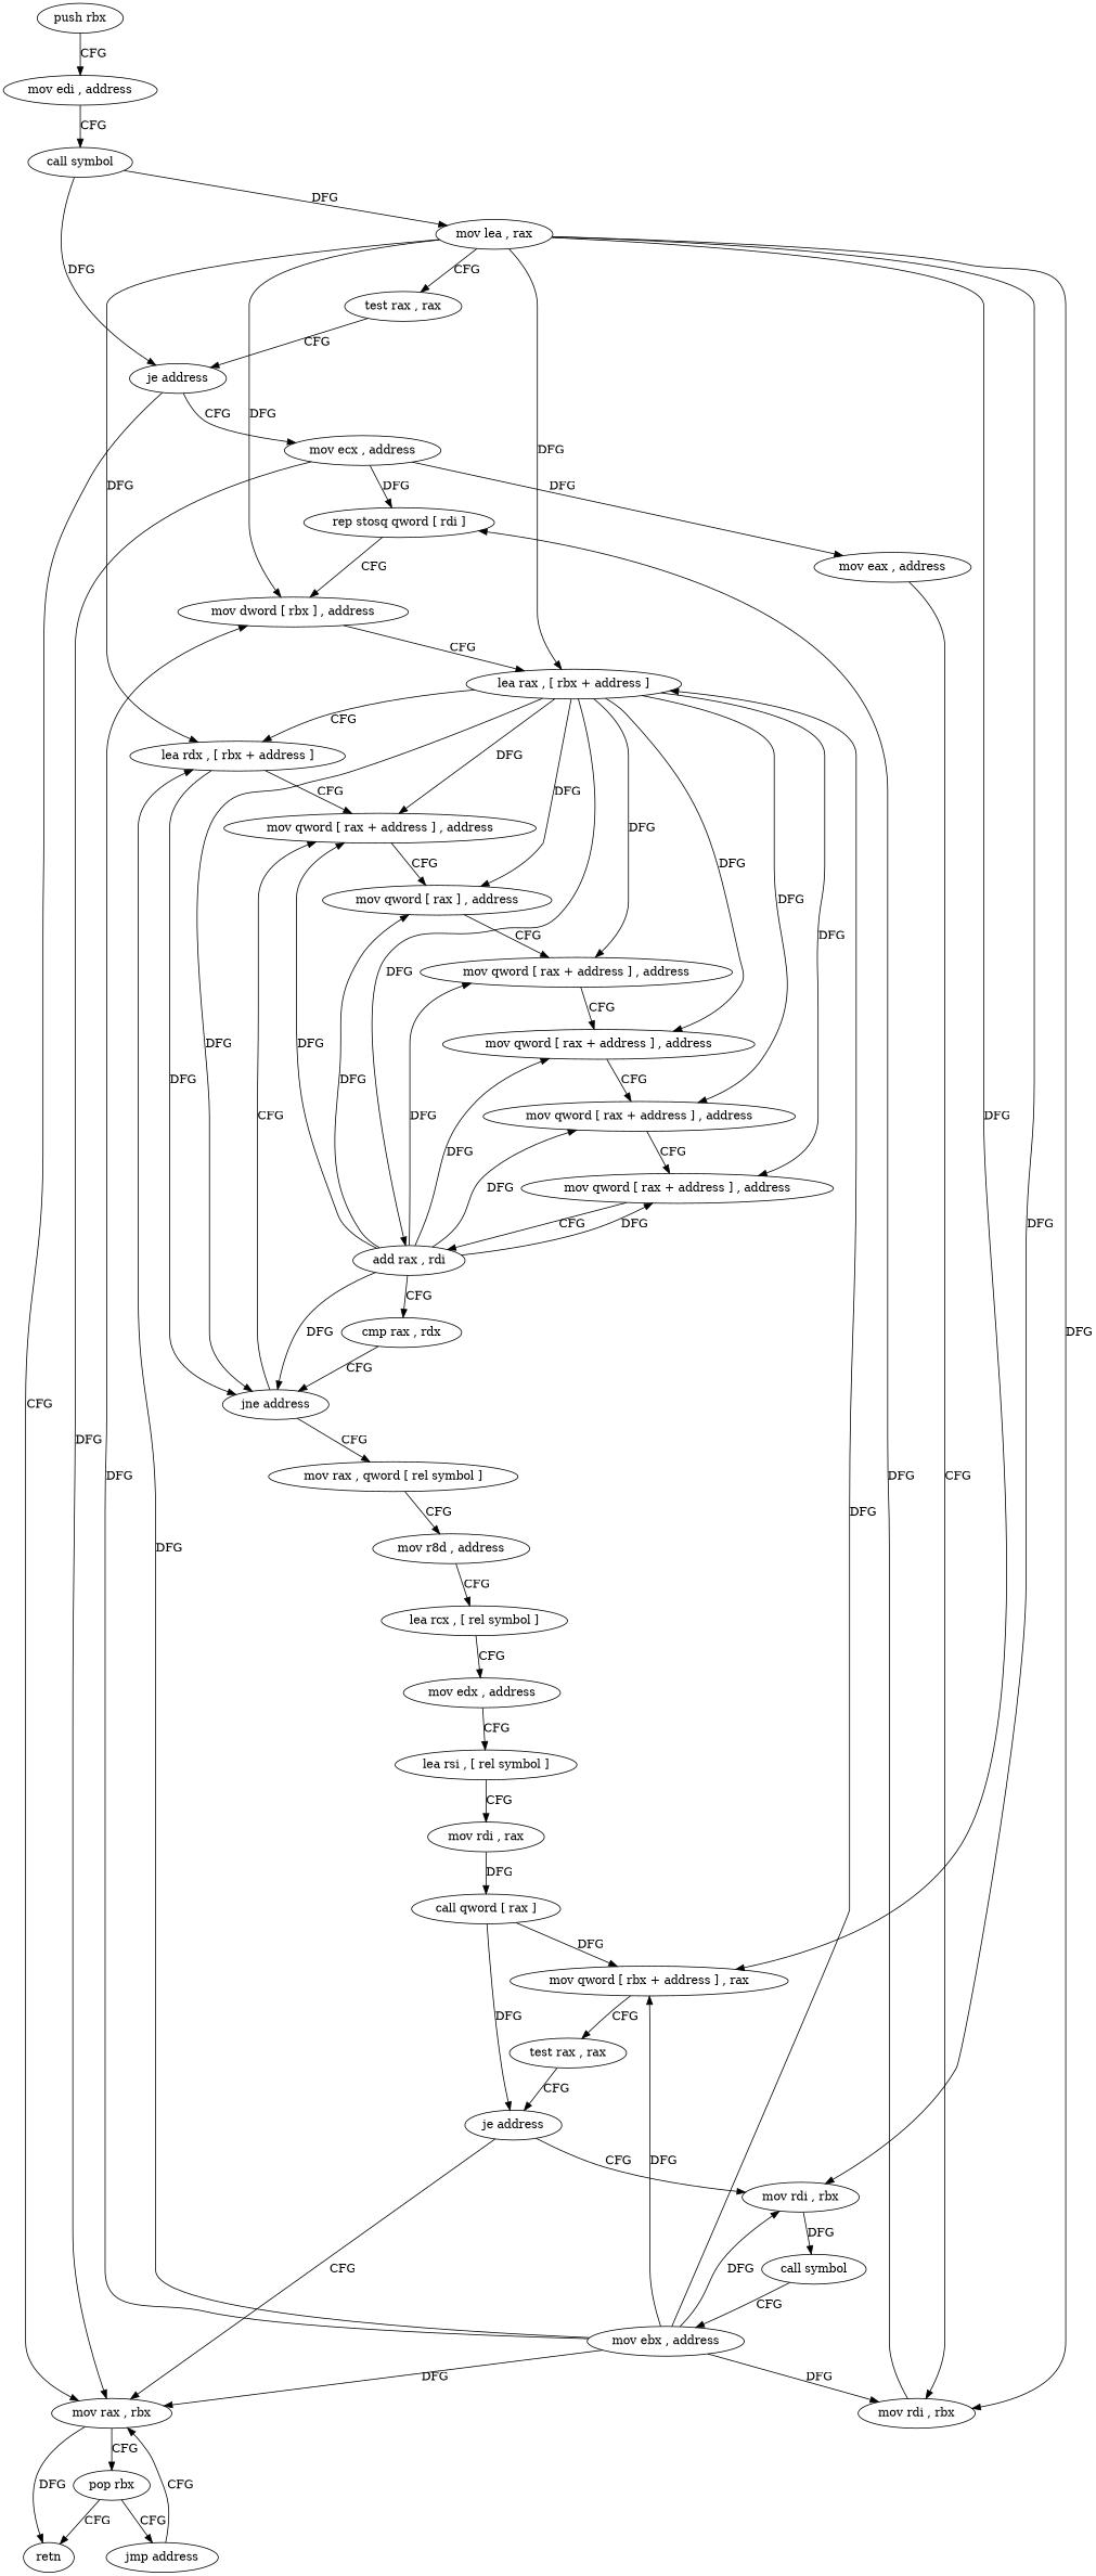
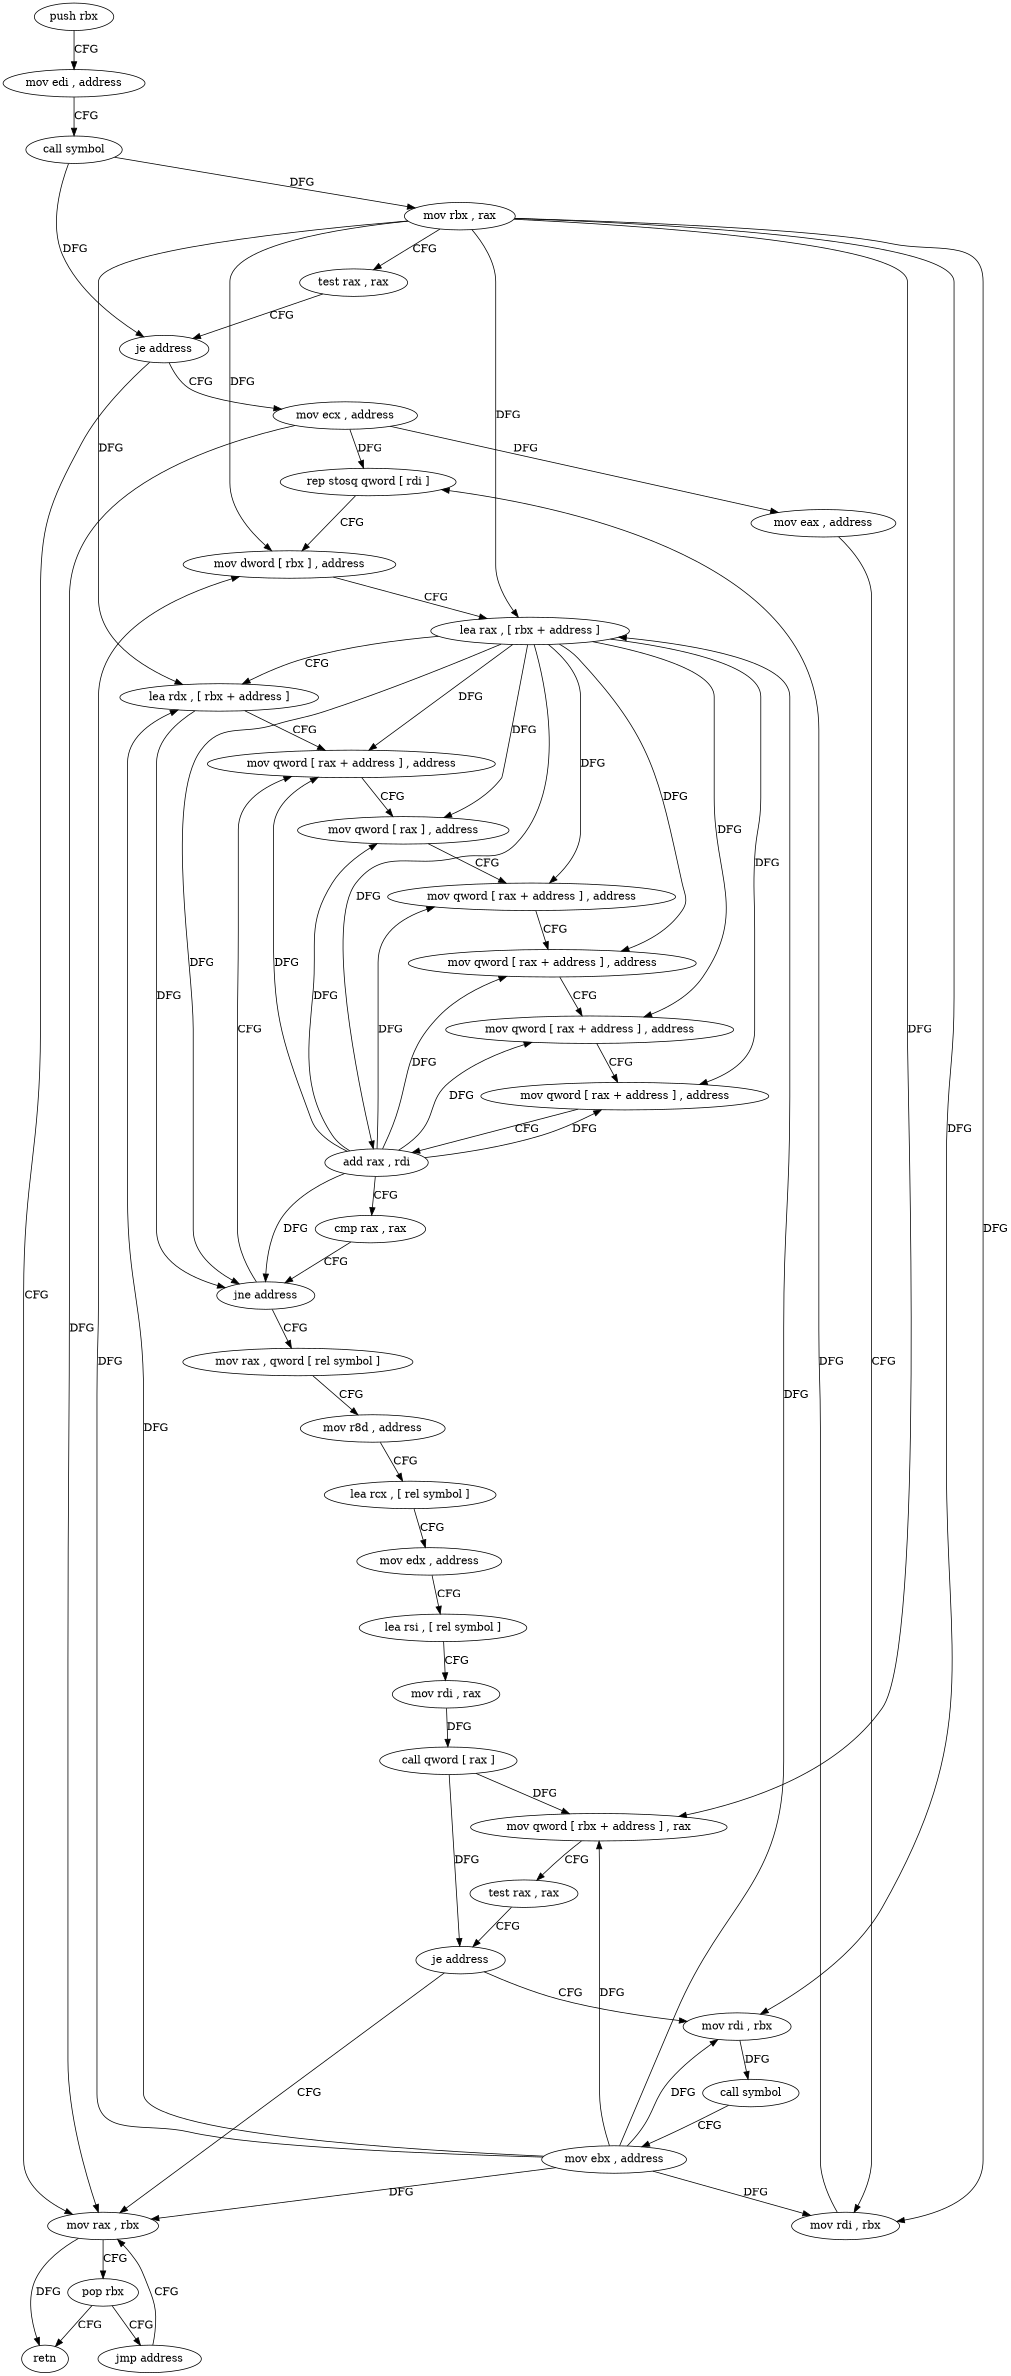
  digraph {
    n1 [label="push rbx"]
    n2 [label="mov edi , address"]
    n3 [label="call symbol"]
-   n4 [label="mov lea , rax"]
+   n4 [label="mov rbx , rax"]
    n5 [label="je address"]
    n6 [label="test rax , rax"]
    n7 [label="mov rdi , rbx"]
    n8 [label="mov dword [ rbx ] , address"]
    n9 [label="lea rax , [ rbx + address ]"]
    n10 [label="lea rdx , [ rbx + address ]"]
    n11 [label="mov qword [ rbx + address ] , rax"]
    n12 [label="mov rdi , rbx"]
    n13 [label="mov rax , rbx"]
    n14 [label="mov ecx , address"]
    n15 [label="pop rbx"]
    n16 [label=retn]
    n17 [label="rep stosq qword [ rdi ]"]
    n18 [label="mov qword [ rax + address ] , address"]
    n19 [label="mov qword [ rax ] , address"]
    n20 [label="mov qword [ rax + address ] , address"]
    n21 [label="mov qword [ rax + address ] , address"]
    n22 [label="mov qword [ rax + address ] , address"]
    n23 [label="mov qword [ rax + address ] , address"]
    n24 [label="add rax , rdi"]
    n25 [label="jne address"]
    n26 [label="test rax , rax"]
    n27 [label="call symbol"]
    n28 [label="mov eax , address"]
    n29 [label="jmp address"]
-   n30 [label="cmp rax , rdx"]
+   n30 [label="cmp rax , rax"]
    n31 [label="mov rax , qword [ rel symbol ]"]
    n32 [label="mov r8d , address"]
    n33 [label="lea rcx , [ rel symbol ]"]
    n34 [label="mov edx , address"]
    n35 [label="lea rsi , [ rel symbol ]"]
    n36 [label="mov rdi , rax"]
    n37 [label="call qword [ rax ]"]
    n38 [label="je address"]
    n39 [label="mov ebx , address"]
    n1 -> n2 [label=CFG]
    n2 -> n3 [label=CFG]
    n3 -> n4 [label=DFG]
    n3 -> n5 [label=DFG]
    n4 -> n6 [label=CFG]
    n4 -> n7 [label=DFG]
    n4 -> n8 [label=DFG]
    n4 -> n9 [label=DFG]
    n4 -> n10 [label=DFG]
    n4 -> n11 [label=DFG]
    n4 -> n12 [label=DFG]
    n5 -> n13 [label=CFG]
    n5 -> n14 [label=CFG]
    n6 -> n5 [label=CFG]
    n7 -> n17 [label=DFG]
    n8 -> n9 [label=CFG]
    n9 -> n10 [label=CFG]
    n9 -> n18 [label=DFG]
    n9 -> n19 [label=DFG]
    n9 -> n20 [label=DFG]
    n9 -> n21 [label=DFG]
    n9 -> n22 [label=DFG]
    n9 -> n23 [label=DFG]
    n9 -> n24 [label=DFG]
    n9 -> n25 [label=DFG]
    n10 -> n18 [label=CFG]
    n10 -> n25 [label=DFG]
    n11 -> n26 [label=CFG]
    n12 -> n27 [label=DFG]
    n13 -> n15 [label=CFG]
    n13 -> n16 [label=DFG]
    n14 -> n13 [label=DFG]
    n14 -> n17 [label=DFG]
    n14 -> n28 [label=DFG]
    n15 -> n16 [label=CFG]
    n15 -> n29 [label=CFG]
    n17 -> n8 [label=CFG]
    n18 -> n19 [label=CFG]
    n19 -> n20 [label=CFG]
    n20 -> n21 [label=CFG]
    n21 -> n22 [label=CFG]
    n22 -> n23 [label=CFG]
    n23 -> n24 [label=CFG]
    n24 -> n18 [label=DFG]
    n24 -> n19 [label=DFG]
    n24 -> n20 [label=DFG]
    n24 -> n21 [label=DFG]
    n24 -> n22 [label=DFG]
    n24 -> n23 [label=DFG]
    n24 -> n25 [label=DFG]
    n24 -> n30 [label=CFG]
    n25 -> n18 [label=CFG]
    n25 -> n31 [label=CFG]
    n26 -> n38 [label=CFG]
    n27 -> n39 [label=CFG]
    n28 -> n7 [label=CFG]
    n29 -> n13 [label=CFG]
    n30 -> n25 [label=CFG]
    n31 -> n32 [label=CFG]
    n32 -> n33 [label=CFG]
    n33 -> n34 [label=CFG]
    n34 -> n35 [label=CFG]
    n35 -> n36 [label=CFG]
    n36 -> n37 [label=DFG]
    n37 -> n11 [label=DFG]
    n37 -> n38 [label=DFG]
    n38 -> n12 [label=CFG]
    n38 -> n13 [label=CFG]
    n39 -> n7 [label=DFG]
    n39 -> n8 [label=DFG]
    n39 -> n9 [label=DFG]
    n39 -> n10 [label=DFG]
    n39 -> n11 [label=DFG]
    n39 -> n12 [label=DFG]
    n39 -> n13 [label=DFG]
  }
